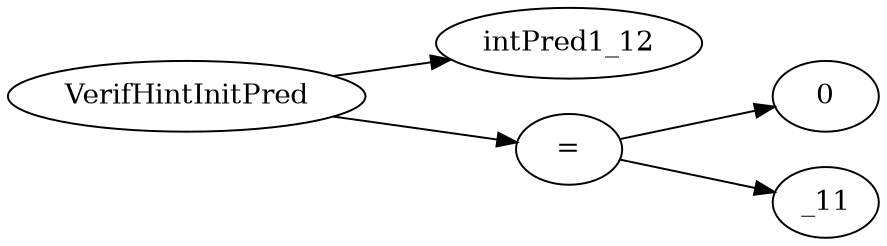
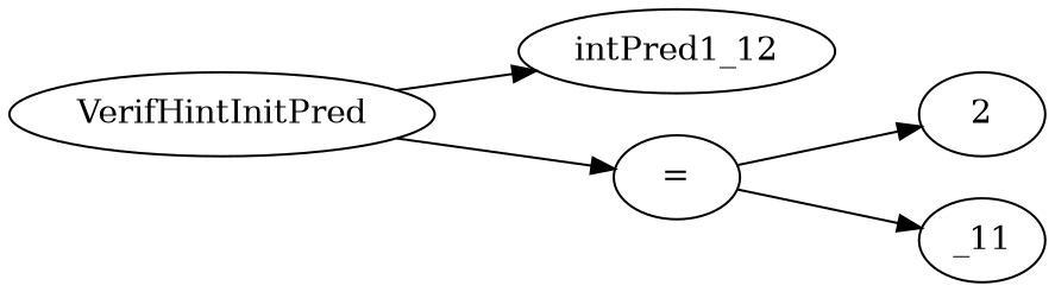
  digraph {
    rankdir=LR
    n1 [label=intPred1_12]
    n2 [label=VerifHintInitPred]
    n3 [label="="]
-   n4 [label=0]
+   n4 [label=2]
    n5 [label=_11]
    n2 -> n1
    n2 -> n3
    n3 -> n4
    n3 -> n5
  }
